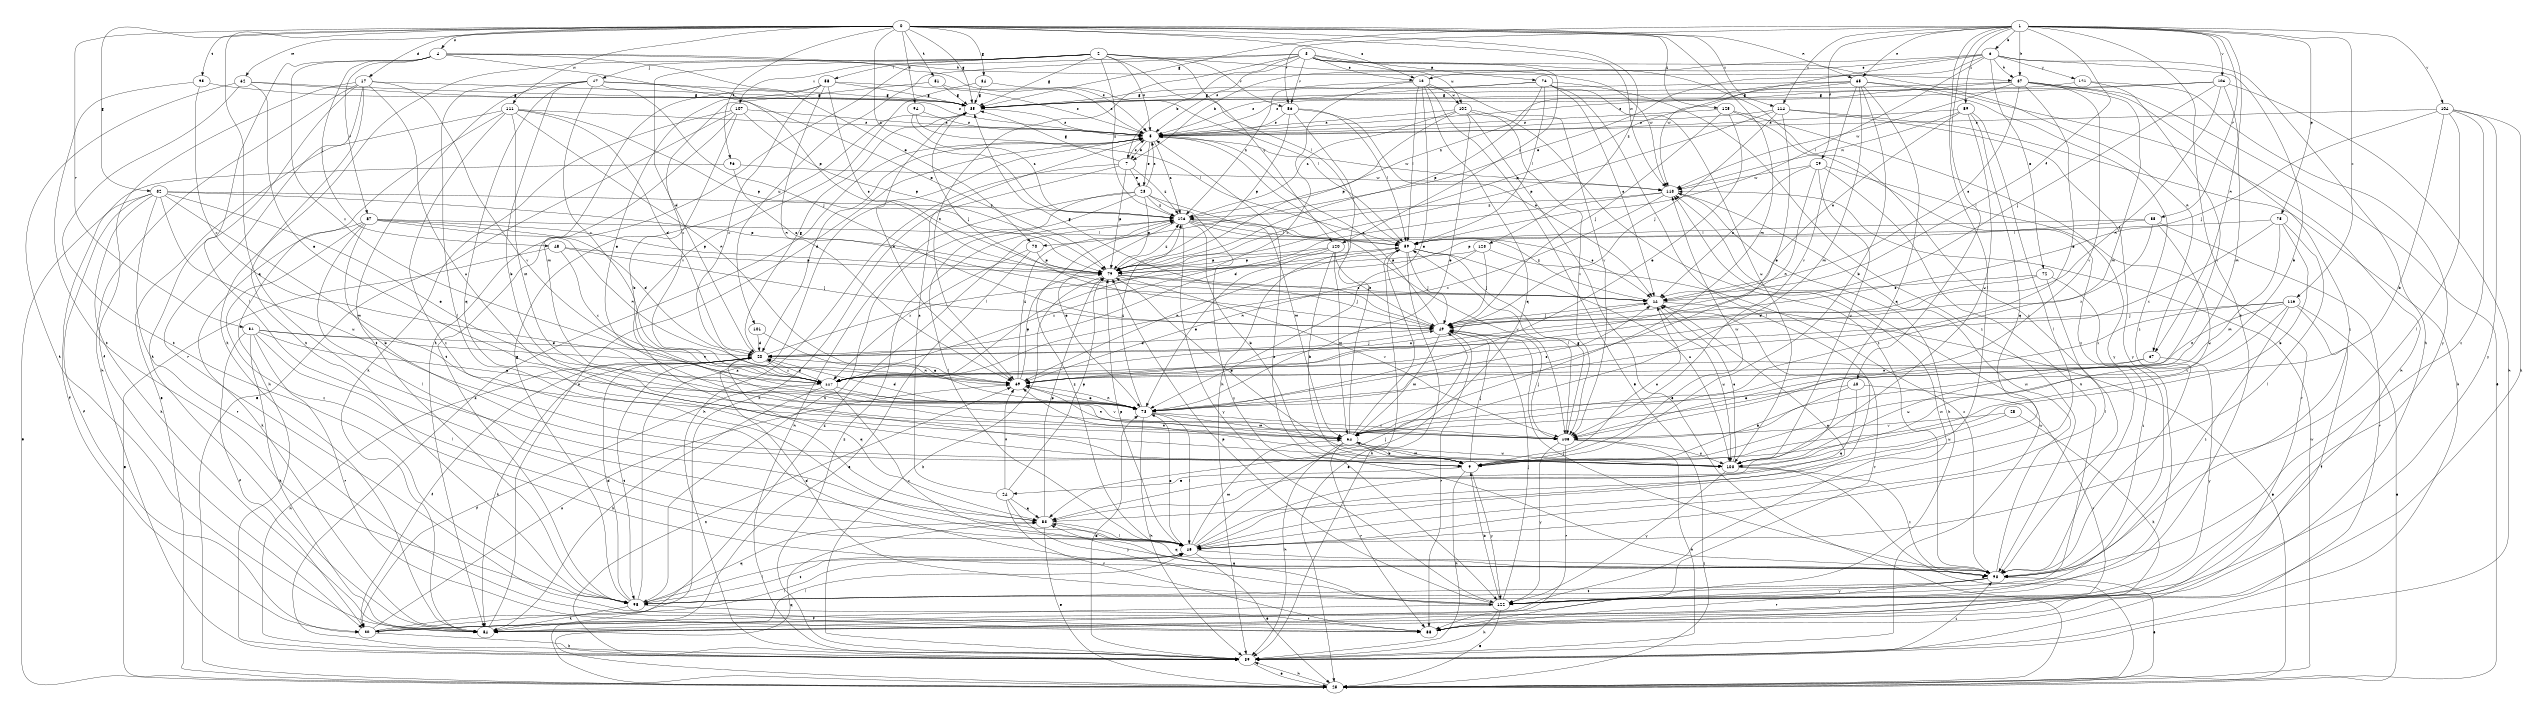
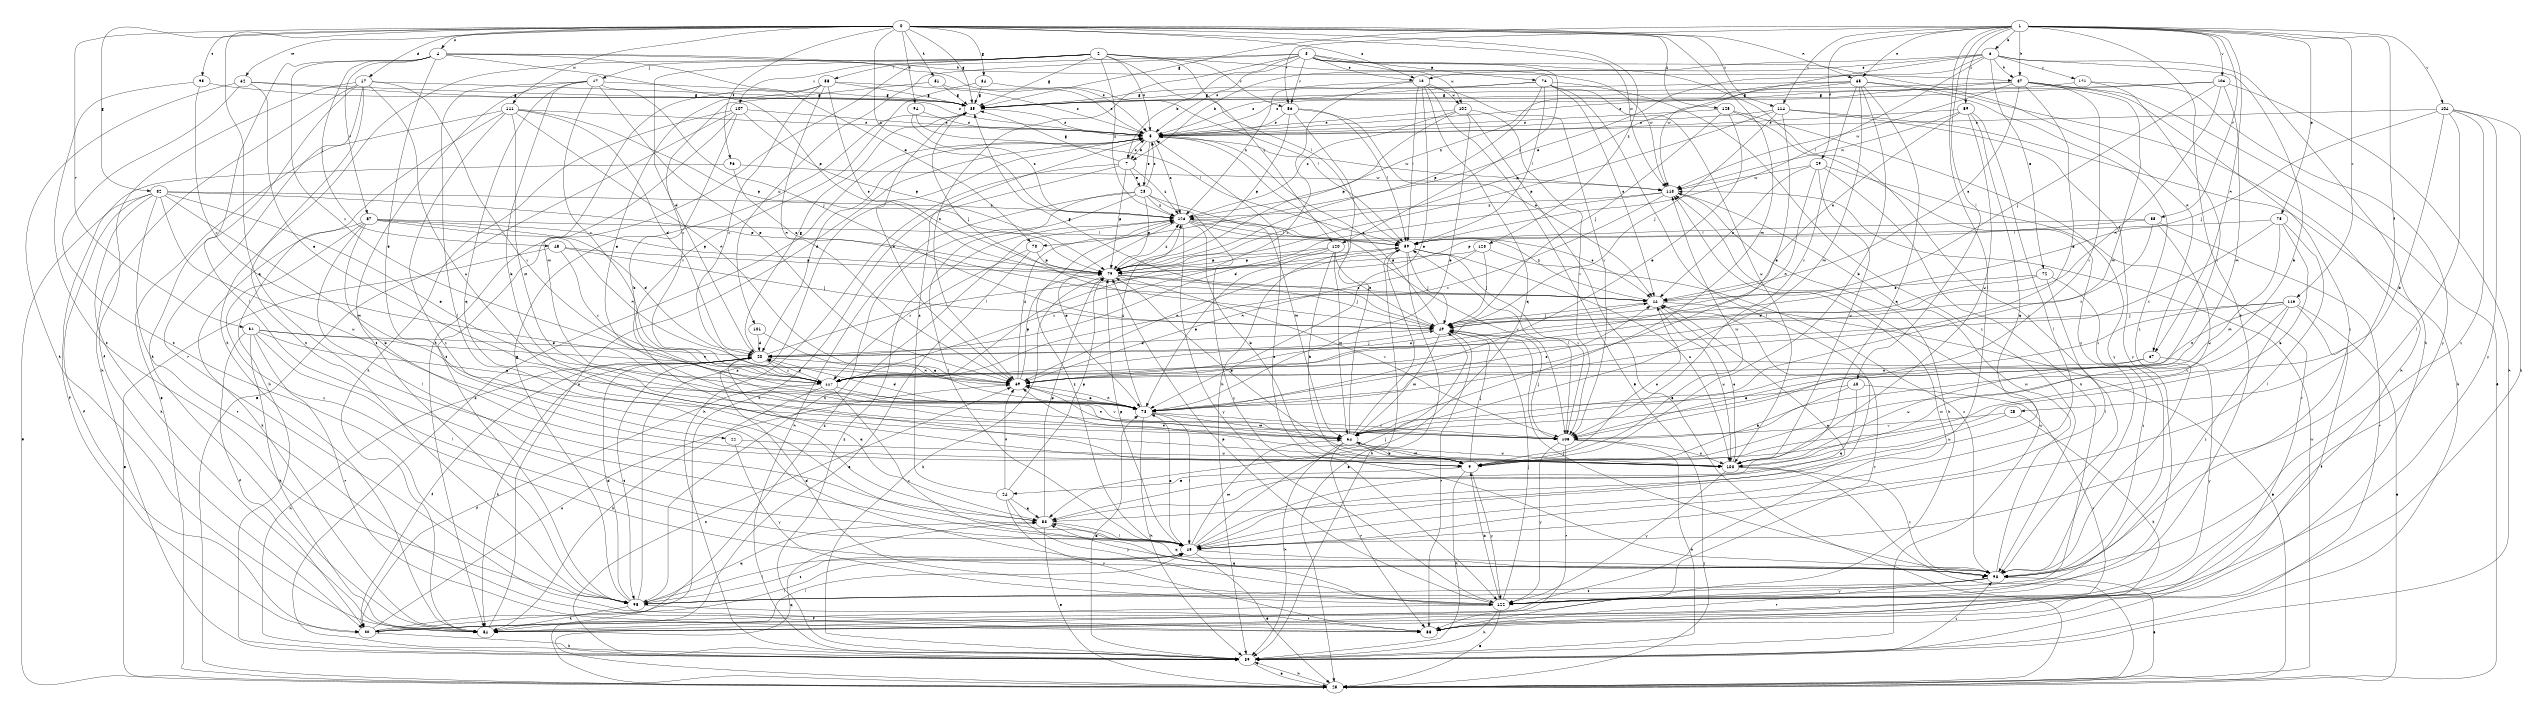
  strict digraph {
    fontname=Lato
    node [fontname=Lato]
    edge [fontname=Lato]
    0
    4
    13
    17
    32
    34
    35
    51
    62
    64
    65
    83
    84
    94
    95
    96
    111
    113
    114
    123
    125
    126
    37
    45
    5
+   22
    48
    70
    79
    87
    117
    59
    102
    25
    73
    108
    98
    54
    39
    88
    103
    30
    69
    49
    9
    93
    20
    14
    122
    1
    6
    28
    29
    43
    67
    75
    85
    86
    89
    104
    106
    116
    7
    72
    121
    2
    47
    58
    107
    120
    23
    3
    76
    101
    24
    0 -> 4 [label=a]
    0 -> 13 [label=c]
    0 -> 17 [label=d]
    0 -> 32 [label=g]
    0 -> 34 [label=g]
    0 -> 35 [label=g]
    0 -> 51 [label=k]
    0 -> 62 [label=m]
    0 -> 64 [label=m]
    0 -> 65 [label=n]
    0 -> 83 [label=q]
    0 -> 84 [label=r]
    0 -> 94 [label=t]
    0 -> 95 [label=t]
    0 -> 96 [label=t]
    0 -> 111 [label=w]
    0 -> 113 [label=w]
    0 -> 114 [label=x]
    0 -> 123 [label=z]
    0 -> 125 [label=z]
    0 -> 126 [label=z]
    4 -> 37 [label=h]
    4 -> 45 [label=i]
    4 -> 5 [label=a]
+   4 -> 22 [label=e]
    4 -> 48 [label=j]
    4 -> 70 [label=o]
    4 -> 79 [label=p]
    4 -> 87 [label=r]
    4 -> 117 [label=x]
    13 -> 83 [label=q]
    13 -> 126 [label=z]
    13 -> 117 [label=x]
    13 -> 59 [label=l]
    13 -> 102 [label=u]
    13 -> 25 [label=e]
    13 -> 73 [label=o]
    13 -> 108 [label=v]
    17 -> 35 [label=g]
    17 -> 108 [label=v]
    17 -> 98 [label=t]
    17 -> 54 [label=k]
    17 -> 39 [label=h]
    17 -> 88 [label=r]
    17 -> 103 [label=u]
    17 -> 30 [label=f]
    32 -> 64 [label=m]
    32 -> 126 [label=z]
    32 -> 79 [label=p]
    32 -> 25 [label=e]
    32 -> 73 [label=o]
    32 -> 54 [label=k]
    32 -> 88 [label=r]
    32 -> 103 [label=u]
    32 -> 30 [label=f]
    34 -> 35 [label=g]
    34 -> 59 [label=l]
    34 -> 108 [label=v]
    35 -> 5 [label=a]
    35 -> 69 [label=n]
    35 -> 49 [label=j]
    51 -> 35 [label=g]
    51 -> 5 [label=a]
    51 -> 117 [label=x]
    62 -> 35 [label=g]
    62 -> 5 [label=a]
    62 -> 73 [label=o]
    62 -> 98 [label=t]
    62 -> 54 [label=k]
    64 -> 5 [label=a]
    64 -> 59 [label=l]
    64 -> 39 [label=h]
    64 -> 88 [label=r]
    64 -> 103 [label=u]
    64 -> 69 [label=n]
    64 -> 9 [label=b]
    65 -> 35 [label=g]
    65 -> 64 [label=m]
    65 -> 83 [label=q]
    65 -> 126 [label=z]
    65 -> 79 [label=p]
    65 -> 108 [label=v]
    65 -> 39 [label=h]
    65 -> 9 [label=b]
    65 -> 93 [label=s]
    83 -> 45 [label=i]
    83 -> 79 [label=p]
    83 -> 25 [label=e]
    84 -> 45 [label=i]
    84 -> 73 [label=o]
    84 -> 54 [label=k]
    84 -> 88 [label=r]
    84 -> 30 [label=f]
    84 -> 69 [label=n]
    84 -> 20 [label=d]
    94 -> 126 [label=z]
    94 -> 5 [label=a]
    94 -> 59 [label=l]
    95 -> 35 [label=g]
    95 -> 117 [label=x]
    95 -> 98 [label=t]
    96 -> 113 [label=w]
    96 -> 30 [label=f]
    96 -> 14 [label=c]
    111 -> 64 [label=m]
    111 -> 5 [label=a]
    111 -> 79 [label=p]
    111 -> 25 [label=e]
    111 -> 39 [label=h]
    111 -> 69 [label=n]
    111 -> 93 [label=s]
    111 -> 20 [label=d]
    113 -> 126 [label=z]
    113 -> 117 [label=x]
    113 -> 54 [label=k]
    113 -> 20 [label=d]
    114 -> 5 [label=a]
    114 -> 79 [label=p]
    114 -> 73 [label=o]
    114 -> 39 [label=h]
    114 -> 49 [label=j]
    114 -> 122 [label=y]
    123 -> 79 [label=p]
    123 -> 69 [label=n]
    123 -> 49 [label=j]
    123 -> 93 [label=s]
    125 -> 5 [label=a]
    125 -> 73 [label=o]
    125 -> 49 [label=j]
    125 -> 93 [label=s]
    125 -> 122 [label=y]
    126 -> 59 [label=l]
    126 -> 73 [label=o]
    126 -> 108 [label=v]
    126 -> 9 [label=b]
    126 -> 14 [label=c]
    126 -> 122 [label=y]
    37 -> 35 [label=g]
    37 -> 64 [label=m]
    37 -> 113 [label=w]
    37 -> 5 [label=a]
    37 -> 25 [label=e]
    37 -> 73 [label=o]
    37 -> 108 [label=v]
    37 -> 93 [label=s]
    37 -> 14 [label=c]
    45 -> 64 [label=m]
    45 -> 126 [label=z]
    45 -> 79 [label=p]
    45 -> 25 [label=e]
    45 -> 73 [label=o]
    45 -> 98 [label=t]
    45 -> 49 [label=j]
    45 -> 93 [label=s]
    45 -> 14 [label=c]
    5 -> 113 [label=w]
    5 -> 126 [label=z]
    5 -> 20 [label=d]
    5 -> 7 [label=b]
    5 -> 23 [label=e]
+   22 -> 103 [label=u]
+   22 -> 122 [label=y]
    48 -> 79 [label=p]
    48 -> 117 [label=x]
    48 -> 25 [label=e]
    48 -> 49 [label=j]
    70 -> 79 [label=p]
    70 -> 117 [label=x]
    70 -> 25 [label=e]
    79 -> 126 [label=z]
    79 -> 108 [label=v]
    79 -> 39 [label=h]
    79 -> 49 [label=j]
    79 -> 14 [label=c]
    87 -> 45 [label=i]
    87 -> 79 [label=p]
    87 -> 59 [label=l]
    87 -> 54 [label=k]
    87 -> 69 [label=n]
    87 -> 9 [label=b]
    87 -> 93 [label=s]
    87 -> 20 [label=d]
    117 -> 108 [label=v]
    117 -> 54 [label=k]
    117 -> 30 [label=f]
    117 -> 93 [label=s]
    117 -> 20 [label=d]
    117 -> 14 [label=c]
    59 -> 79 [label=p]
    59 -> 25 [label=e]
-   59 -> 108 [label=g]
+   59 -> 108 [label=v]
    59 -> 39 [label=h]
    59 -> 103 [label=u]
    59 -> 69 [label=n]
    59 -> 49 [label=j]
    102 -> 126 [label=z]
    102 -> 5 [label=a]
    102 -> 79 [label=p]
    102 -> 25 [label=e]
    102 -> 73 [label=o]
    102 -> 108 [label=v]
-   102 -> 93 [label=s]
    25 -> 83 [label=q]
    25 -> 113 [label=w]
    25 -> 39 [label=h]
    73 -> 64 [label=m]
    73 -> 126 [label=z]
    73 -> 45 [label=i]
    73 -> 108 [label=v]
    73 -> 39 [label=h]
    73 -> 69 [label=n]
    73 -> 20 [label=d]
    73 -> 14 [label=c]
    108 -> 59 [label=l]
    108 -> 39 [label=h]
    108 -> 88 [label=r]
    108 -> 103 [label=u]
    108 -> 49 [label=j]
    108 -> 122 [label=y]
    98 -> 35 [label=g]
    98 -> 83 [label=q]
    98 -> 45 [label=i]
    98 -> 5 [label=a]
    98 -> 54 [label=k]
    98 -> 88 [label=r]
    98 -> 20 [label=d]
    54 -> 45 [label=i]
    54 -> 5 [label=a]
    39 -> 113 [label=w]
    39 -> 126 [label=z]
    39 -> 5 [label=a]
    39 -> 25 [label=e]
    39 -> 73 [label=o]
    39 -> 69 [label=n]
    39 -> 93 [label=s]
    103 -> 79 [label=p]
    103 -> 25 [label=e]
    103 -> 69 [label=n]
    103 -> 93 [label=s]
    103 -> 14 [label=c]
    103 -> 122 [label=y]
    30 -> 113 [label=w]
    30 -> 126 [label=z]
    30 -> 45 [label=i]
    30 -> 39 [label=h]
    30 -> 69 [label=n]
    69 -> 126 [label=z]
    69 -> 79 [label=p]
    69 -> 73 [label=o]
    49 -> 35 [label=g]
    49 -> 64 [label=m]
    49 -> 5 [label=a]
    49 -> 88 [label=r]
    49 -> 20 [label=d]
    9 -> 64 [label=m]
    9 -> 113 [label=w]
    9 -> 39 [label=h]
    9 -> 49 [label=j]
    9 -> 14 [label=c]
    9 -> 122 [label=y]
    9 -> 24 [label=e]
    93 -> 83 [label=q]
    93 -> 113 [label=w]
    93 -> 5 [label=a]
    93 -> 25 [label=e]
    93 -> 98 [label=t]
    93 -> 88 [label=r]
    93 -> 49 [label=j]
    93 -> 122 [label=y]
    20 -> 35 [label=g]
    20 -> 83 [label=q]
    20 -> 117 [label=x]
    20 -> 59 [label=l]
    20 -> 98 [label=t]
    20 -> 54 [label=k]
    20 -> 39 [label=h]
    20 -> 30 [label=f]
    20 -> 69 [label=n]
    20 -> 49 [label=j]
    14 -> 126 [label=z]
    14 -> 25 [label=e]
    14 -> 88 [label=r]
    14 -> 103 [label=u]
    14 -> 49 [label=j]
    122 -> 83 [label=q]
    122 -> 79 [label=p]
    122 -> 25 [label=e]
    122 -> 39 [label=h]
    122 -> 30 [label=f]
    122 -> 49 [label=j]
    122 -> 9 [label=b]
    122 -> 20 [label=d]
    1 -> 35 [label=g]
    1 -> 65 [label=n]
    1 -> 114 [label=x]
    1 -> 37 [label=h]
    1 -> 45 [label=i]
    1 -> 98 [label=t]
    1 -> 6 [label=b]
-   1 -> 14 [label=f]
+   1 -> 28 [label=f]
    1 -> 29 [label=f]
    1 -> 43 [label=i]
    1 -> 67 [label=n]
    1 -> 75 [label=p]
    1 -> 85 [label=r]
    1 -> 86 [label=r]
    1 -> 89 [label=s]
    1 -> 104 [label=v]
    1 -> 106 [label=v]
    1 -> 116 [label=x]
    6 -> 13 [label=c]
    6 -> 113 [label=w]
    6 -> 37 [label=h]
    6 -> 70 [label=o]
    6 -> 59 [label=l]
    6 -> 54 [label=k]
    6 -> 9 [label=b]
    6 -> 7 [label=b]
    6 -> 72 [label=o]
    6 -> 121 [label=y]
    28 -> 108 [label=v]
    28 -> 54 [label=k]
    28 -> 103 [label=u]
    29 -> 113 [label=w]
    29 -> 98 [label=t]
    29 -> 88 [label=r]
    29 -> 103 [label=u]
    29 -> 69 [label=n]
    29 -> 14 [label=c]
    43 -> 83 [label=q]
    43 -> 73 [label=o]
    43 -> 88 [label=r]
    43 -> 9 [label=b]
    67 -> 103 [label=u]
    67 -> 69 [label=n]
    67 -> 122 [label=y]
    75 -> 64 [label=m]
    75 -> 45 [label=i]
    75 -> 117 [label=x]
    75 -> 59 [label=l]
    75 -> 9 [label=b]
    85 -> 79 [label=p]
    85 -> 117 [label=x]
    85 -> 59 [label=l]
    85 -> 88 [label=r]
    85 -> 103 [label=u]
    86 -> 5 [label=a]
    86 -> 79 [label=p]
    86 -> 59 [label=l]
    86 -> 39 [label=h]
    86 -> 14 [label=c]
    89 -> 83 [label=q]
    89 -> 113 [label=w]
    89 -> 45 [label=i]
    89 -> 5 [label=a]
    89 -> 103 [label=u]
    89 -> 14 [label=c]
    104 -> 45 [label=i]
    104 -> 5 [label=a]
    104 -> 54 [label=k]
    104 -> 49 [label=j]
    104 -> 9 [label=b]
    104 -> 93 [label=s]
    104 -> 122 [label=y]
    106 -> 35 [label=g]
    106 -> 64 [label=m]
    106 -> 5 [label=a]
    106 -> 39 [label=h]
    106 -> 69 [label=n]
    106 -> 49 [label=j]
    116 -> 117 [label=x]
    116 -> 25 [label=e]
    116 -> 108 [label=v]
    116 -> 30 [label=f]
    116 -> 69 [label=n]
    116 -> 49 [label=j]
    116 -> 93 [label=s]
    7 -> 35 [label=g]
    7 -> 126 [label=z]
    7 -> 5 [label=a]
    7 -> 79 [label=p]
    7 -> 54 [label=k]
    7 -> 39 [label=h]
    7 -> 23 [label=e]
    72 -> 45 [label=i]
    72 -> 93 [label=s]
    72 -> 20 [label=d]
    72 -> 14 [label=c]
    121 -> 35 [label=g]
    121 -> 108 [label=v]
    121 -> 122 [label=y]
    2 -> 35 [label=g]
    2 -> 113 [label=w]
    2 -> 126 [label=z]
    2 -> 5 [label=a]
    2 -> 59 [label=l]
    2 -> 54 [label=k]
    2 -> 20 [label=d]
    2 -> 86 [label=r]
    2 -> 47 [label=j]
    2 -> 58 [label=l]
    2 -> 107 [label=v]
    2 -> 120 [label=y]
    47 -> 35 [label=g]
    47 -> 83 [label=q]
    47 -> 45 [label=i]
-   47 -> 79 [label=p]
+   47 -> 69 [label=p]
    47 -> 117 [label=x]
    47 -> 98 [label=t]
    47 -> 49 [label=j]
    47 -> 9 [label=b]
    58 -> 35 [label=g]
    58 -> 64 [label=m]
    58 -> 5 [label=a]
    58 -> 117 [label=x]
    58 -> 73 [label=o]
    58 -> 69 [label=n]
    58 -> 14 [label=c]
    107 -> 5 [label=a]
    107 -> 79 [label=p]
    107 -> 25 [label=e]
    107 -> 98 [label=t]
    107 -> 54 [label=k]
    107 -> 9 [label=b]
    120 -> 64 [label=m]
    120 -> 79 [label=p]
    120 -> 117 [label=x]
    120 -> 73 [label=o]
    120 -> 49 [label=j]
    120 -> 9 [label=b]
    23 -> 64 [label=m]
    23 -> 126 [label=z]
    23 -> 45 [label=i]
    23 -> 5 [label=a]
    23 -> 79 [label=p]
    23 -> 98 [label=t]
    23 -> 39 [label=h]
    23 -> 122 [label=y]
    3 -> 13 [label=c]
    3 -> 5 [label=a]
    3 -> 102 [label=u]
    3 -> 54 [label=k]
    3 -> 69 [label=n]
    3 -> 93 [label=s]
    3 -> 67 [label=n]
    3 -> 86 [label=r]
    3 -> 7 [label=b]
    3 -> 120 [label=y]
    3 -> 76 [label=p]
    3 -> 101 [label=u]
    76 -> 35 [label=g]
    76 -> 45 [label=i]
    76 -> 5 [label=a]
    76 -> 79 [label=p]
    76 -> 59 [label=l]
    76 -> 103 [label=u]
    76 -> 93 [label=s]
    76 -> 14 [label=c]
    101 -> 73 [label=o]
    101 -> 20 [label=d]
    24 -> 83 [label=q]
    24 -> 5 [label=a]
    24 -> 79 [label=p]
    24 -> 88 [label=r]
    24 -> 69 [label=n]
    24 -> 122 [label=y]
  }
